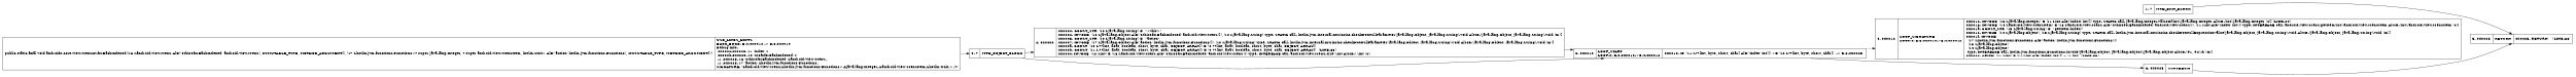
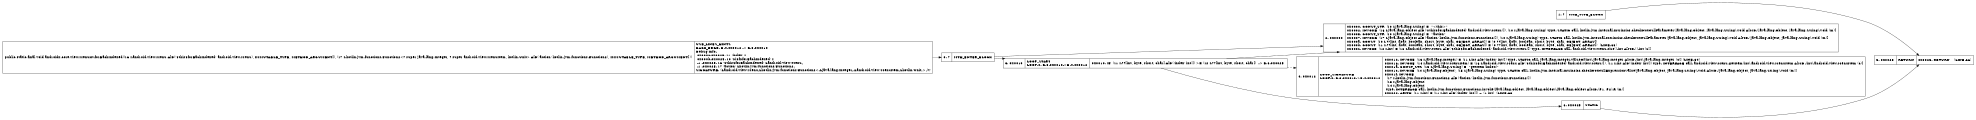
  digraph {
    rankdir=LR
    node [shape=record]
-   n1 [label="{0\:\ ?|MTH_OBJECT_BLOCK\l}"]
+   n1 [label="{0\:\ ?|MTH_ENTER_BLOCK\l}"]
    n2 [label="{2\:\ 0x0000|0x0000: CONST_STR  (r0 I:java.lang.String) =  \"\<this\>\" \l0x0002: INVOKE  (r6 I:java.lang.Object A[D('$this$forEachIndexed' android.view.Menu)]), (r0 I:java.lang.String) type: STATIC call: kotlin.jvm.internal.Intrinsics.checkNotNullParameter(java.lang.Object, java.lang.String):void A[MD:(java.lang.Object, java.lang.String):void (m)]\l0x0005: CONST_STR  (r0 I:java.lang.String) =  \"action\" \l0x0007: INVOKE  (r7 I:java.lang.Object A[D('action' kotlin.jvm.functions.Function2)]), (r0 I:java.lang.String) type: STATIC call: kotlin.jvm.internal.Intrinsics.checkNotNullParameter(java.lang.Object, java.lang.String):void A[MD:(java.lang.Object, java.lang.String):void (m)]\l0x000a: CONST  (r0 I:??[int, float, boolean, short, byte, char, OBJECT, ARRAY]) = (0 ??[int, float, boolean, short, byte, char, OBJECT, ARRAY]) \l0x000b: CONST  (r1 I:??[int, float, boolean, short, byte, char, OBJECT, ARRAY]) = (0 ??[int, float, boolean, short, byte, char, OBJECT, ARRAY])  (LINE:63)\l0x000c: INVOKE  (r2 I:int) = (r6 I:android.view.Menu A[D('$this$forEachIndexed' android.view.Menu)]) type: INTERFACE call: android.view.Menu.size():int A[MD:():int (c)]\l}"]
    n3 [label="{3\:\ 0x0010|LOOP_START\lLOOP:0: B:3:0x0010\-\>B:4:0x0012\l|0x0010: IF  (r1 I:??[int, byte, short, char] A[D('index' int)]) \>= (r2 I:??[int, byte, short, char])  \-\> B:6:0x0025 \l}"]
    n4 [label="{4\:\ 0x0012|LOOP_SIGNATURE\lLOOP:0: B:3:0x0010\-\>B:4:0x0012\l|0x0012: INVOKE  (r3 I:java.lang.Integer) = (r1 I:int A[D('index' int)]) type: STATIC call: java.lang.Integer.valueOf(int):java.lang.Integer A[MD:(int):java.lang.Integer (c)] (LINE:64)\l0x0016: INVOKE  (r4 I:android.view.MenuItem) = (r6 I:android.view.Menu A[D('$this$forEachIndexed' android.view.Menu)]), (r1 I:int A[D('index' int)]) type: INTERFACE call: android.view.Menu.getItem(int):android.view.MenuItem A[MD:(int):android.view.MenuItem (c)]\l0x001a: CONST_STR  (r5 I:java.lang.String) =  \"getItem(index)\" \l0x001c: INVOKE  (r4 I:java.lang.Object), (r5 I:java.lang.String) type: STATIC call: kotlin.jvm.internal.Intrinsics.checkNotNullExpressionValue(java.lang.Object, java.lang.String):void A[MD:(java.lang.Object, java.lang.String):void (m)]\l0x001f: INVOKE  \l  (r7 I:kotlin.jvm.functions.Function2 A[D('action' kotlin.jvm.functions.Function2)])\l  (r3 I:java.lang.Object)\l  (r4 I:java.lang.Object)\l type: INTERFACE call: kotlin.jvm.functions.Function2.invoke(java.lang.Object, java.lang.Object):java.lang.Object A[MD:(P1, P2):R (m)]\l0x0022: ARITH  (r1 I:int) = (r1 I:int A[D('index' int)]) + (1 int)  (LINE:63)\l}"]
-   n5 [label="{6\:\ 0x0025|SYNTHETIC\l}"]
+   n5 [label="{6\:\ 0x0025|STATIC\l}"]
    n6 [label="{5\:\ 0x0025|RETURN\l|0x0025: RETURN    (LINE:66)\l}"]
-   n7 [label="{1\:\ ?|MTH_EXIT_BLOCK\l}"]
+   n7 [label="{1\:\ ?|MTH_TYPE_BLOCK\l}"]
    n8 [label="{public static final void androidx.core.view.MenuKt.forEachIndexed((r6 I:android.view.Menu A[D('$this$forEachIndexed' android.view.Menu), IMMUTABLE_TYPE, METHOD_ARGUMENT]), (r7 I:kotlin.jvm.functions.Function2\<? super java.lang.Integer, ? super android.view.MenuItem, kotlin.Unit\> A[D('action' kotlin.jvm.functions.Function2), IMMUTABLE_TYPE, METHOD_ARGUMENT]))  | USE_LINES_HINTS\lBACK_EDGE: B:4:0x0012 \-\> B:3:0x0010\lDebug Info:\l  0x000c\-0x0025: r1 'index' I\l  0x000b\-0x0025: r0 '$i$f$forEachIndexed' I\l  \-1 \-0x0025: r6 '$this$forEachIndexed' Landroid\/view\/Menu;\l  \-1 \-0x0025: r7 'action' Lkotlin\/jvm\/functions\/Function2;\lSIGNATURE: (Landroid\/view\/Menu;Lkotlin\/jvm\/functions\/Function2\<\-Ljava\/lang\/Integer;\-Landroid\/view\/MenuItem;Lkotlin\/Unit;\>;)V\l}"]
    n1 -> n2
    n1 -> n3
-   n2 -> n3
+   n3 -> n2
    n3 -> n4 [style=dashed]
    n3 -> n5
    n5 -> n6
    n7 -> n6
    n8 -> n1
  }
